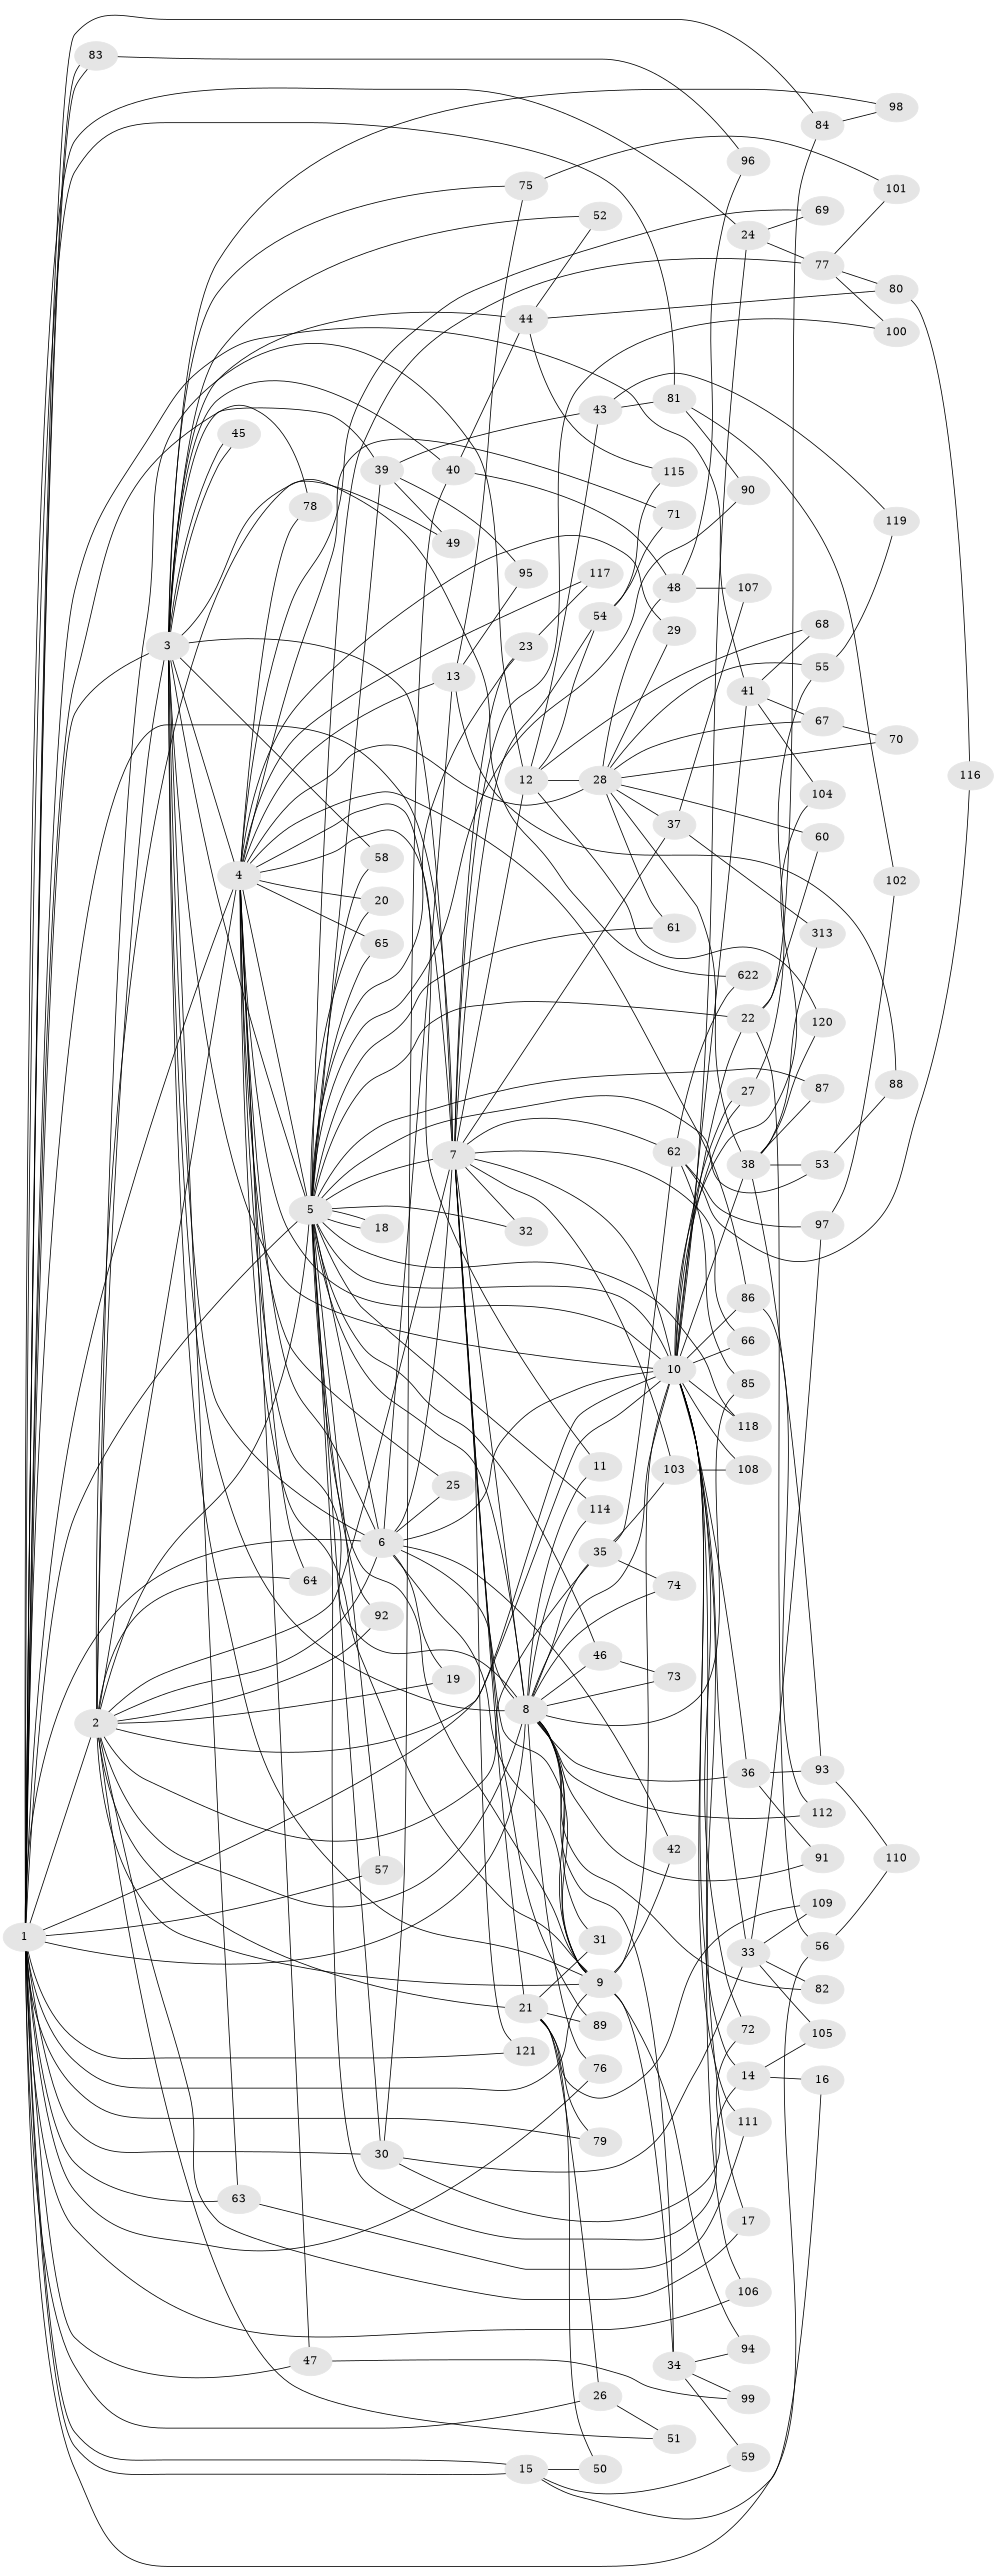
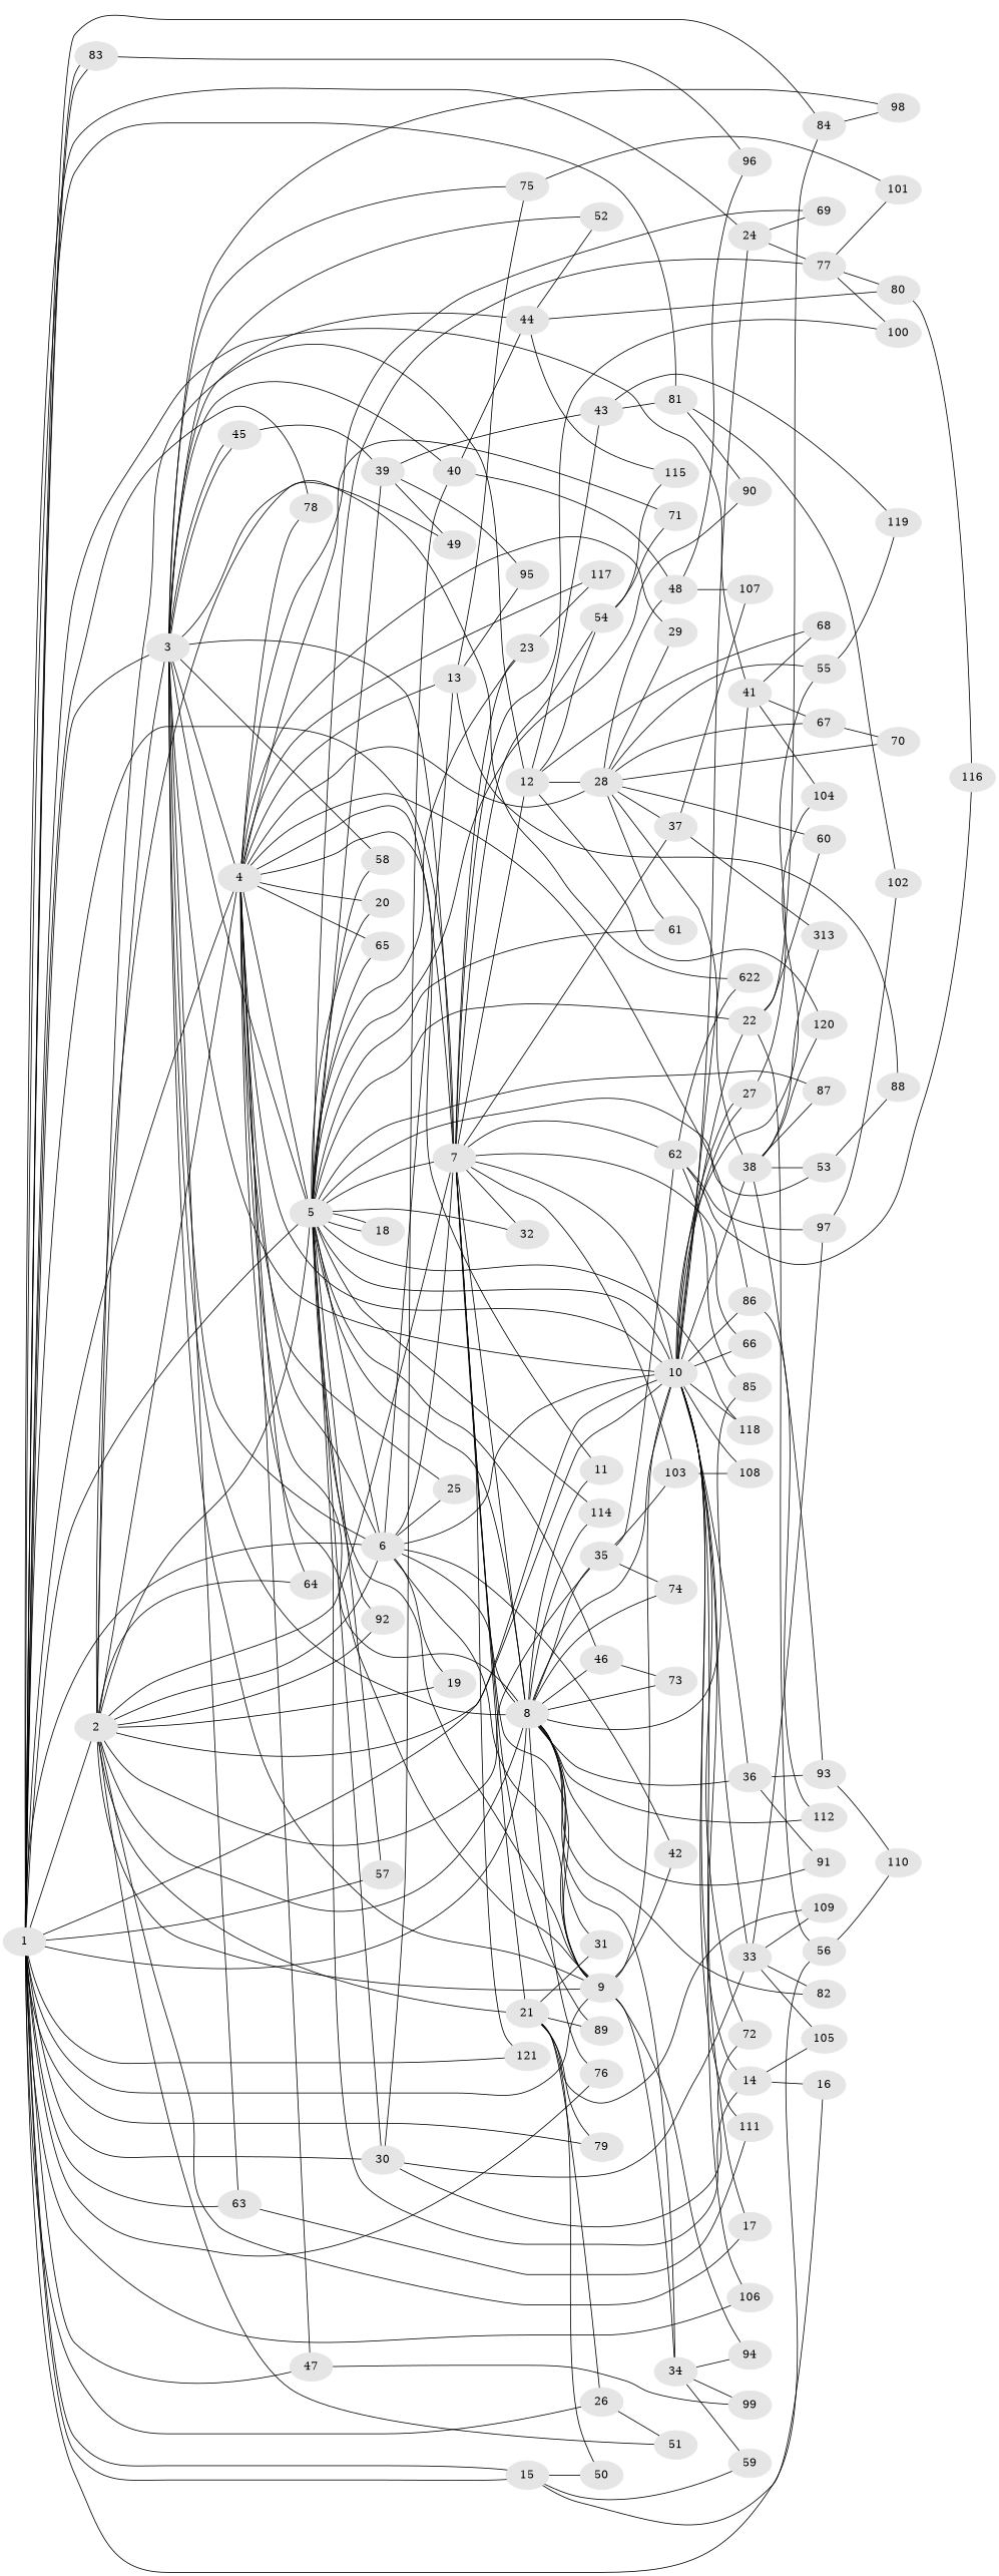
  graph {
    rankdir=LR
    node [color=gray90 style=filled]
    1
    2
    3
    4
    5
    6
    7
    8
    9
    10
    15
    24
    26
    30
    41
    47
    56
    57
    63
    76
    78
    79
    81
    83
    84
    106
    121
    12
    17
    19
    21
    35
    49
    51
    64
    92
    39
    40
    44
    45
    52
    58
    75
    98
    n45 [label=622]
    11
    13
    20
    25
    28
    29
    65
    69
    71
    86
    117
    14
    18
    22
    23
    32
    46
    53
    61
    77
    87
    90
    114
    118
    42
    37
    54
    62
    66
    89
    100
    103
    31
    34
    36
    73
    74
    82
    85
    91
    112
    94
    27
    33
    38
    72
    104
    108
    111
    16
    50
    59
    68
    67
    99
    110
    102
    96
    43
    120
    109
    95
    48
    80
    115
    101
    88
    60
    55
    70
    105
    107
    n118 [label=313]
    97
    116
    93
    119
    1 -- 2
    1 -- 3
    1 -- 4
    1 -- 5
    1 -- 6
    1 -- 7
    1 -- 8
    1 -- 9
    1 -- 10
    1 -- 15
    1 -- 15
    1 -- 24
    1 -- 26
    1 -- 30
    1 -- 41
    1 -- 47
    1 -- 56
    1 -- 57
    1 -- 63
    1 -- 76
    1 -- 78
    1 -- 79
    1 -- 81
    1 -- 83
    1 -- 83
    1 -- 84
    1 -- 106
    1 -- 121
    2 -- 3
    2 -- 4
    2 -- 5
    2 -- 6
    2 -- 7
    2 -- 8
    2 -- 9
    2 -- 10
    2 -- 12
    2 -- 17
    2 -- 19
    2 -- 21
    2 -- 35
    2 -- 49
    2 -- 51
    2 -- 64
    2 -- 92
    3 -- 4
    3 -- 5
    3 -- 6
    3 -- 7
    3 -- 8
    3 -- 9
    3 -- 10
    3 -- 63
-   3 -- 39
+   45 -- 39
    3 -- 40
    3 -- 44
    3 -- 45
    3 -- 45
    3 -- 52
    3 -- 58
    3 -- 75
    3 -- 98
    3 -- n45
    4 -- 5
    4 -- 6
    4 -- 7
    4 -- 8
    4 -- 9
    4 -- 10
    4 -- 47
    4 -- 78
    4 -- 64
    4 -- 11
    4 -- 13
    4 -- 20
    4 -- 25
    4 -- 28
    4 -- 29
    4 -- 65
    4 -- 69
    4 -- 71
    4 -- 86
    4 -- 117
    5 -- 6
    5 -- 7
    5 -- 8
    5 -- 9
    5 -- 10
    5 -- 30
    5 -- 57
    5 -- 92
    5 -- 39
    5 -- 58
    5 -- 20
    5 -- 65
    5 -- 14
    5 -- 18
    5 -- 18
    5 -- 22
    5 -- 23
    5 -- 32
    5 -- 46
    5 -- 53
    5 -- 61
    5 -- 77
    5 -- 87
    5 -- 90
    5 -- 114
    5 -- 118
    6 -- 7
    6 -- 8
    6 -- 9
    6 -- 10
    6 -- 19
    6 -- 13
    6 -- 25
    6 -- 42
    7 -- 8
    7 -- 9
    7 -- 10
    7 -- 121
    7 -- 12
    7 -- 21
    7 -- 23
    7 -- 32
    7 -- 37
    7 -- 54
    7 -- 62
    7 -- 66
    7 -- 89
    7 -- 100
    7 -- 103
    8 -- 9
    8 -- 10
    8 -- 76
    8 -- 35
    8 -- 11
    8 -- 46
    8 -- 114
    8 -- 31
    8 -- 34
    8 -- 36
    8 -- 73
    8 -- 74
    8 -- 82
    8 -- 85
    8 -- 91
    8 -- 112
    9 -- 10
    9 -- 42
    9 -- 34
    9 -- 94
    10 -- 24
    10 -- 41
    10 -- 106
    10 -- 17
    10 -- 86
    10 -- 14
    10 -- 22
    10 -- 118
    10 -- 66
    10 -- 36
    10 -- 27
    10 -- 27
    10 -- 33
    10 -- 38
    10 -- 72
    10 -- 104
    10 -- 108
    10 -- 111
    15 -- 16
    15 -- 50
    15 -- 59
    24 -- 69
    24 -- 77
    26 -- 51
    30 -- 40
    30 -- 33
    30 -- 72
    41 -- 104
    41 -- 68
    41 -- 67
    47 -- 99
    56 -- 110
    63 -- 111
    81 -- 90
    81 -- 102
    83 -- 96
    84 -- 98
    12 -- 28
    12 -- 54
    12 -- 68
    12 -- 43
    12 -- 120
    21 -- 26
    21 -- 79
    21 -- 89
    21 -- 31
    21 -- 50
    21 -- 109
    35 -- 62
    35 -- 103
    35 -- 74
    39 -- 49
    39 -- 43
    39 -- 95
    40 -- 44
    40 -- 48
    44 -- 52
    44 -- 80
    44 -- 115
    75 -- 101
    13 -- 75
    13 -- 95
    13 -- 88
    28 -- 29
    28 -- 61
    28 -- 37
    28 -- 38
    28 -- 67
    28 -- 48
    28 -- 60
    28 -- 55
    28 -- 70
    86 -- 112
    14 -- 16
    14 -- 105
    22 -- 56
    22 -- 84
    22 -- 60
    23 -- 117
    46 -- 73
    53 -- 88
    77 -- 100
    77 -- 80
    77 -- 101
    37 -- 107
    37 -- n118
    54 -- 71
    54 -- 115
    62 -- n45
    62 -- 85
    62 -- 97
    62 -- 116
    103 -- 108
    34 -- 94
    34 -- 59
    34 -- 99
    36 -- 91
    36 -- 93
    27 -- 55
    33 -- 82
    33 -- 109
    33 -- 105
    33 -- 97
    38 -- 53
    38 -- 87
    38 -- 120
    38 -- n118
    38 -- 93
    67 -- 70
    43 -- 81
    43 -- 119
    48 -- 96
    48 -- 107
    80 -- 116
    55 -- 119
    97 -- 102
    93 -- 110
  }
